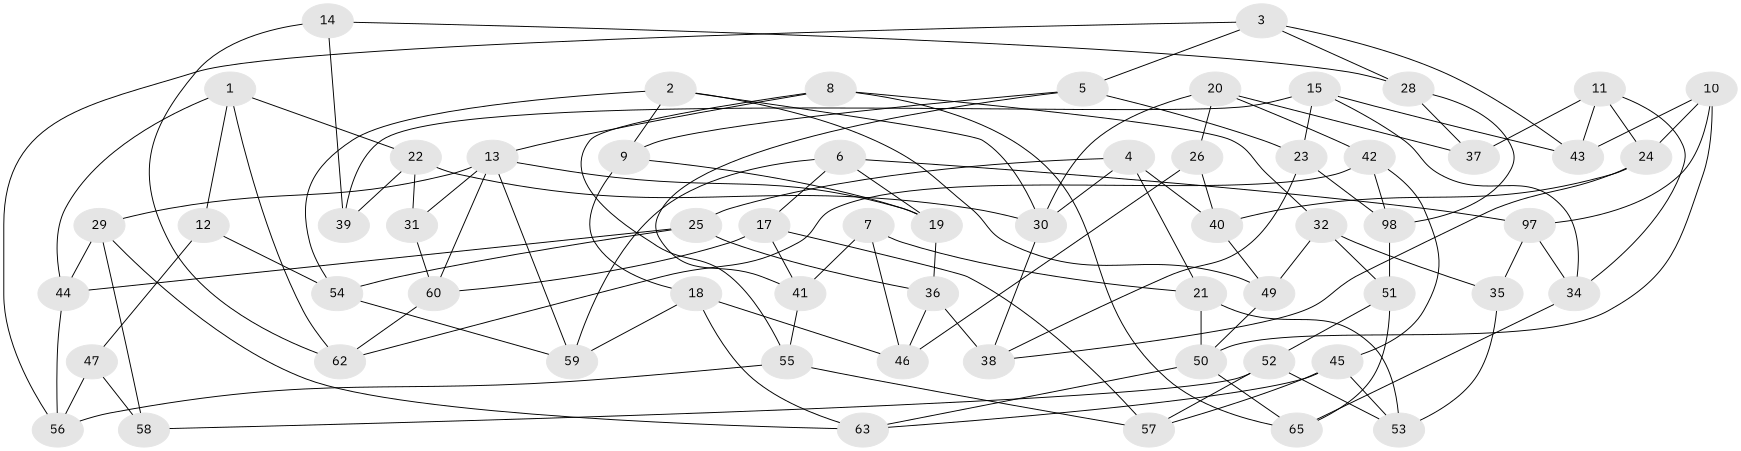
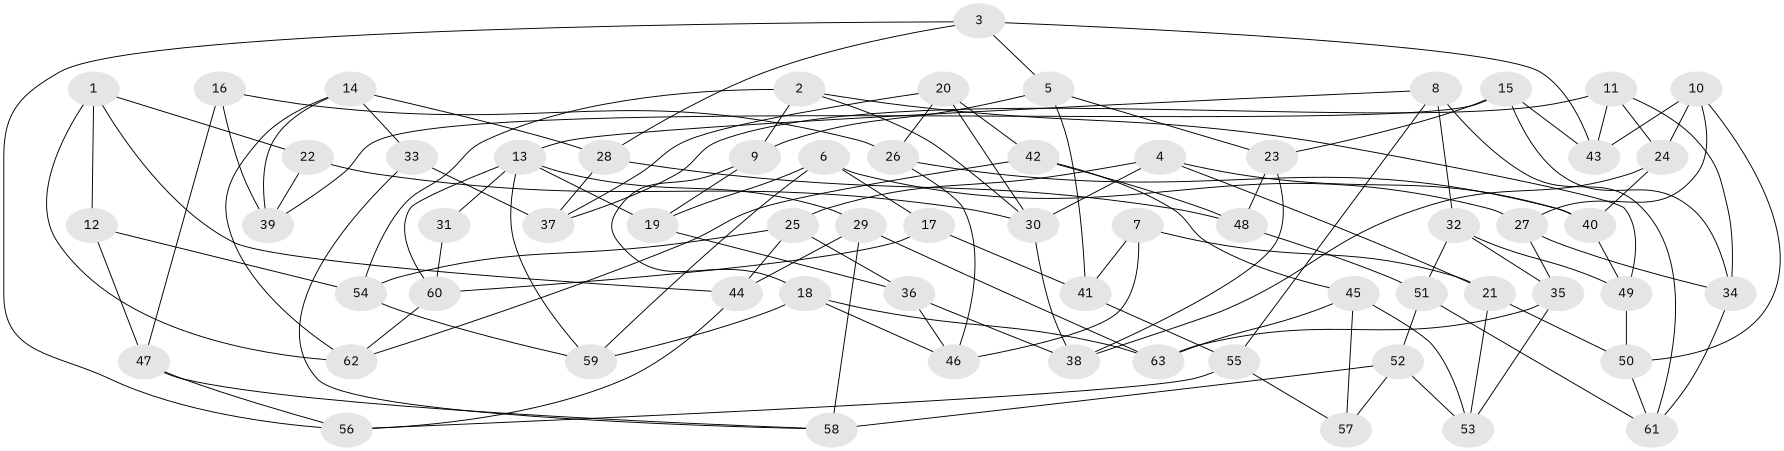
  graph {
    fontname="IBM Plex Sans"
    node [color=gray90 fontname="IBM Plex Sans" style=filled]
    edge [fontname="IBM Plex Sans"]
    1
    12
    22
    44
    62
    54
    47
    30
    31
    39
    56
    2
    9
    49
    19
    18
    38
    50
    59
    3
    5
    28
    43
    23
    41
    37
-   48 [label=98]
+   48
    4
    21
    25
    40
    53
    36
    55
    6
    17
-   27 [label=97]
+   27
    60
    57
    34
    35
    7
    46
    8
    13
    32
-   61 [label=65]
+   61
    29
    51
    63
    10
    24
    11
+   33
    58
    14
    15
+   16
    26
    20
    42
    45
    52
    1 -- 12
    1 -- 22
    1 -- 44
    1 -- 62
    12 -- 54
    12 -- 47
    22 -- 30
-   22 -- 31
    22 -- 39
    44 -- 56
    54 -- 59
    47 -- 56
    47 -- 58
    30 -- 38
    31 -- 60
    2 -- 54
    2 -- 30
    2 -- 9
    2 -- 49
    9 -- 19
    9 -- 18
    49 -- 50
    19 -- 36
    18 -- 59
    18 -- 46
    18 -- 63
    50 -- 61
    3 -- 56
    3 -- 5
    3 -- 28
    3 -- 43
    5 -- 9
    5 -- 23
    5 -- 41
    28 -- 37
    28 -- 48
    23 -- 38
    23 -- 48
    41 -- 55
    48 -- 51
    4 -- 30
    4 -- 21
    4 -- 25
    4 -- 40
    21 -- 50
    21 -- 53
    25 -- 44
    25 -- 54
    25 -- 36
    40 -- 49
    36 -- 38
    36 -- 46
    55 -- 56
    55 -- 57
    6 -- 19
    6 -- 59
    6 -- 17
    6 -- 27
    17 -- 41
    17 -- 60
-   17 -- 57
    27 -- 34
    27 -- 35
    60 -- 62
    34 -- 61
    35 -- 53
-   50 -- 63
+   35 -- 63
    7 -- 41
    7 -- 21
    7 -- 46
    8 -- 55
    8 -- 13
    8 -- 32
    8 -- 61
    13 -- 31
    13 -- 19
    13 -- 59
    13 -- 60
    13 -- 29
    32 -- 49
    32 -- 35
    32 -- 51
    29 -- 44
    29 -- 63
    29 -- 58
    51 -- 61
    51 -- 52
    10 -- 50
    10 -- 43
    10 -- 27
    10 -- 24
    24 -- 38
    24 -- 40
    11 -- 43
    11 -- 37
    11 -- 34
    11 -- 24
+   33 -- 37
+   33 -- 58
    14 -- 62
    14 -- 39
    14 -- 28
+   14 -- 33
    15 -- 39
    15 -- 43
    15 -- 23
    15 -- 34
+   16 -- 47
+   16 -- 39
+   16 -- 26
    26 -- 40
    26 -- 46
    20 -- 30
    20 -- 37
    20 -- 26
    20 -- 42
    42 -- 62
    42 -- 48
    42 -- 45
    45 -- 53
    45 -- 57
    45 -- 63
    52 -- 53
    52 -- 57
    52 -- 58
  }
